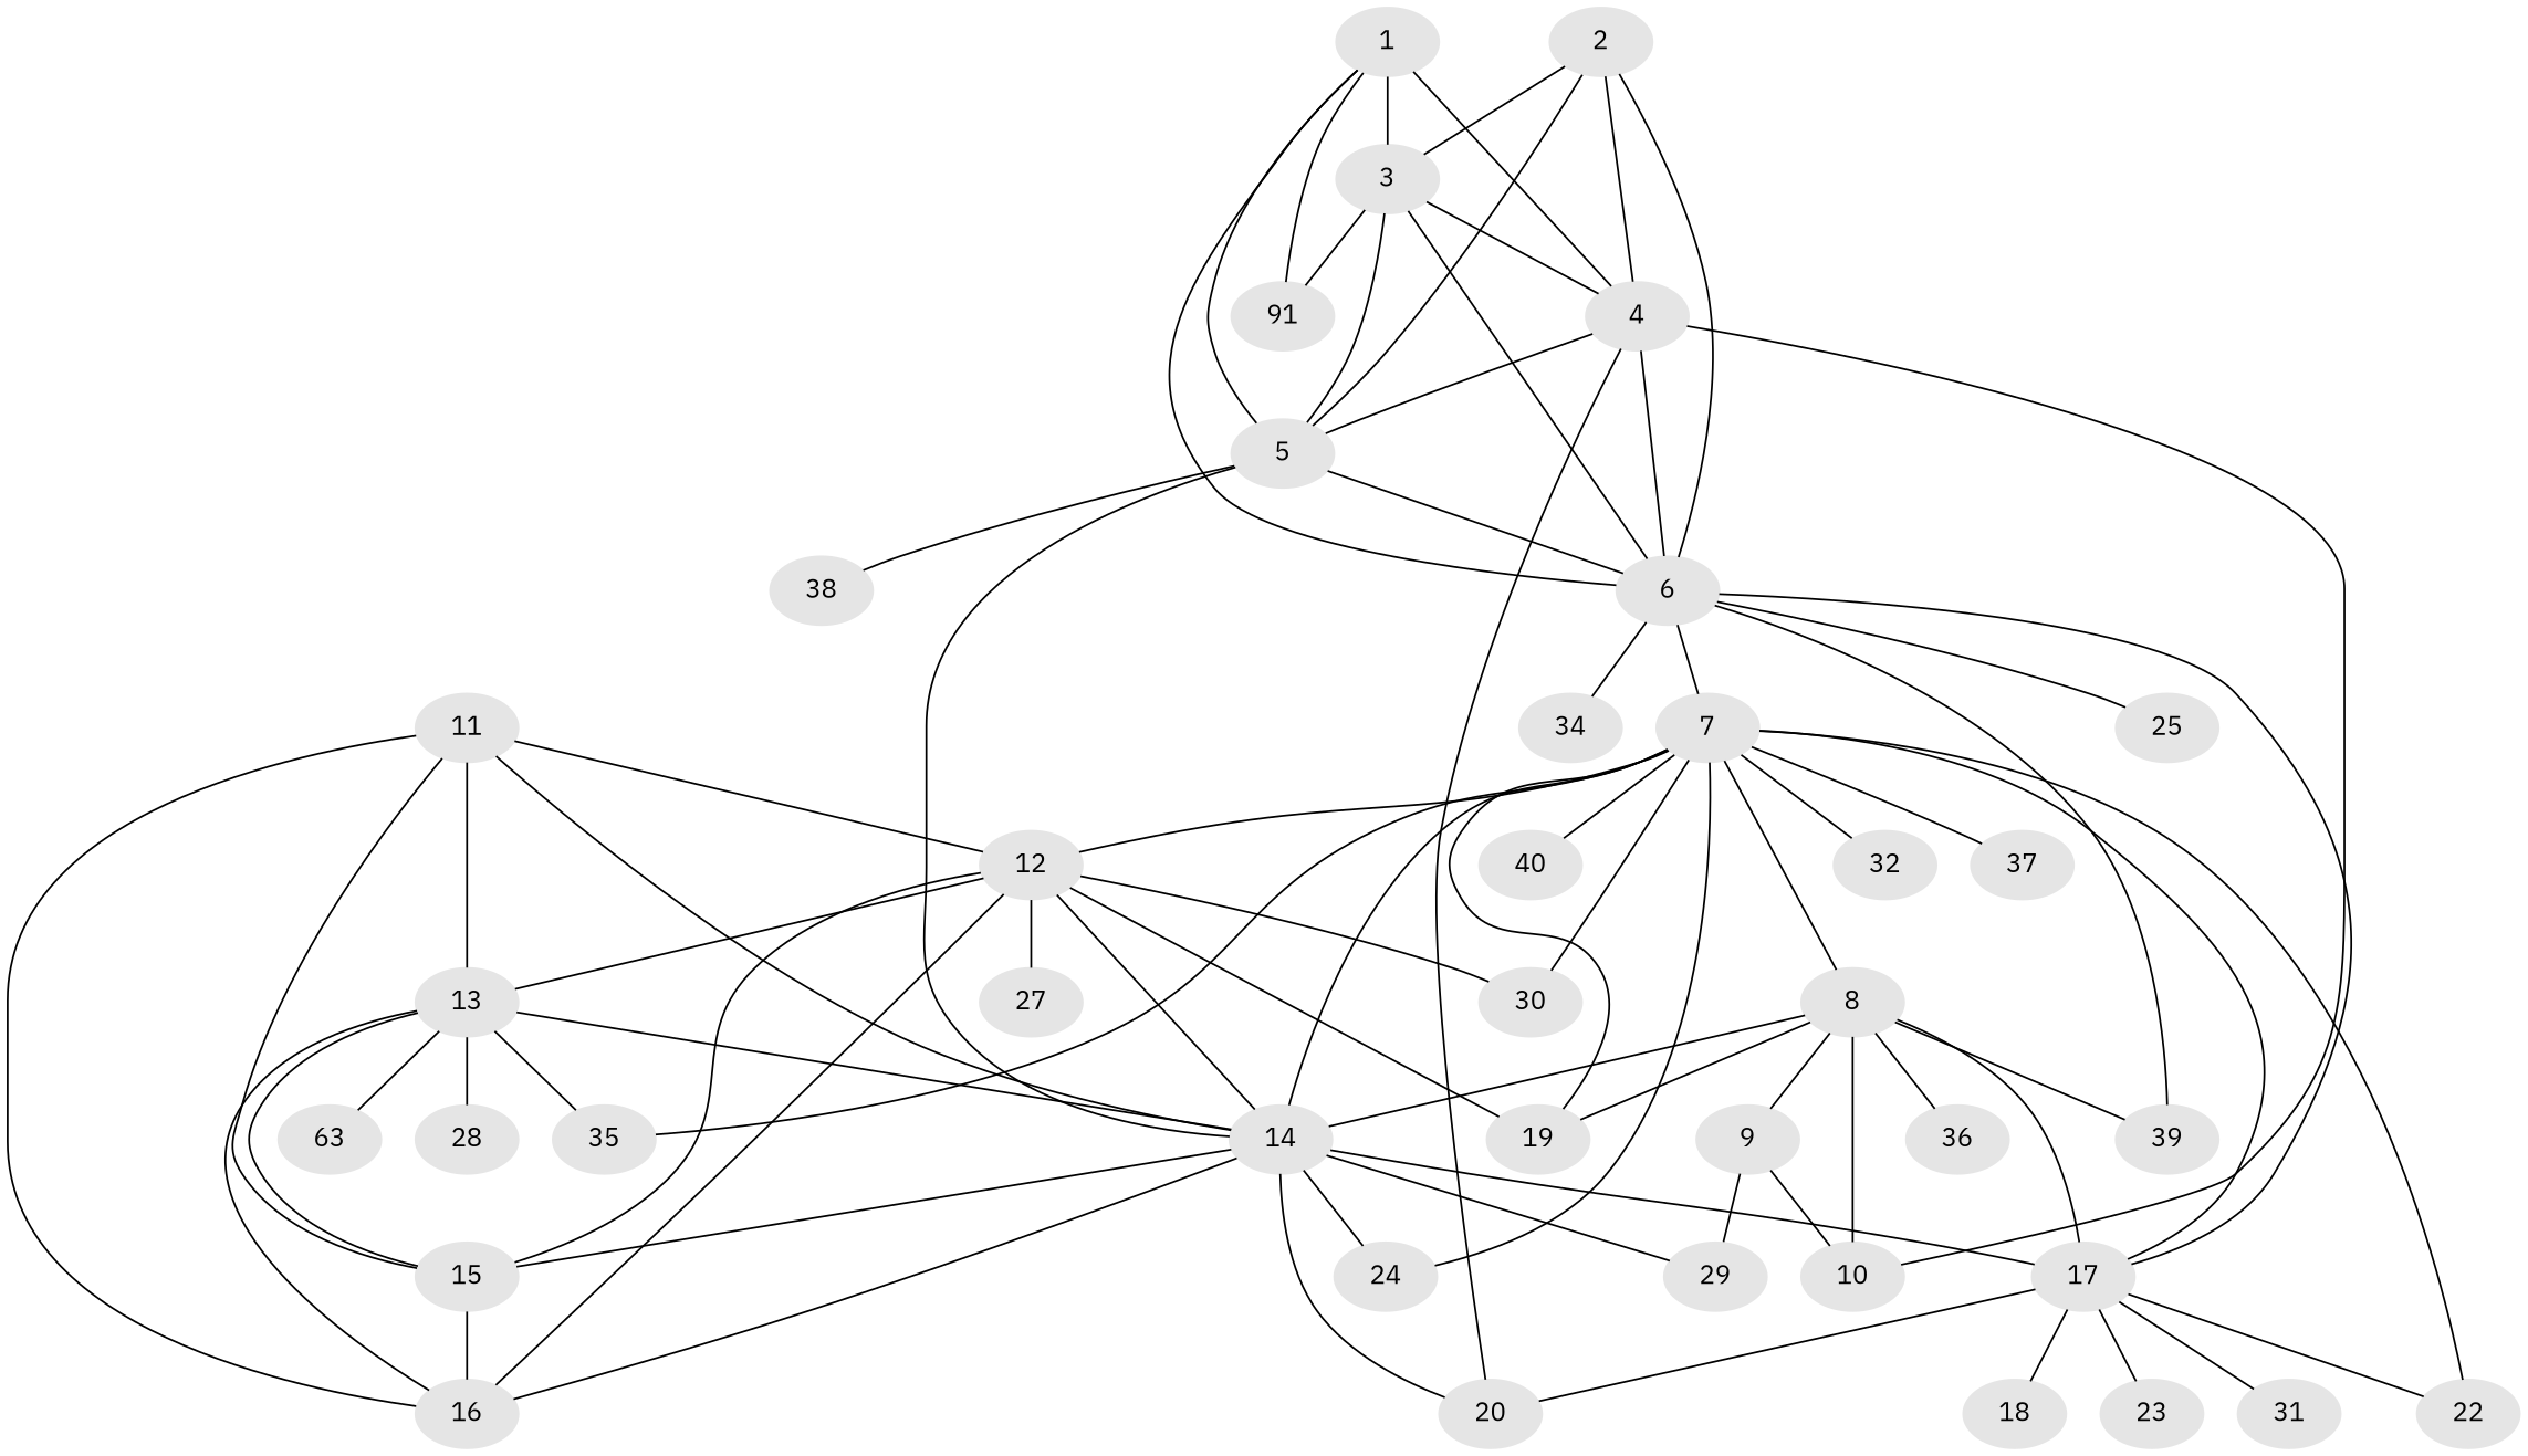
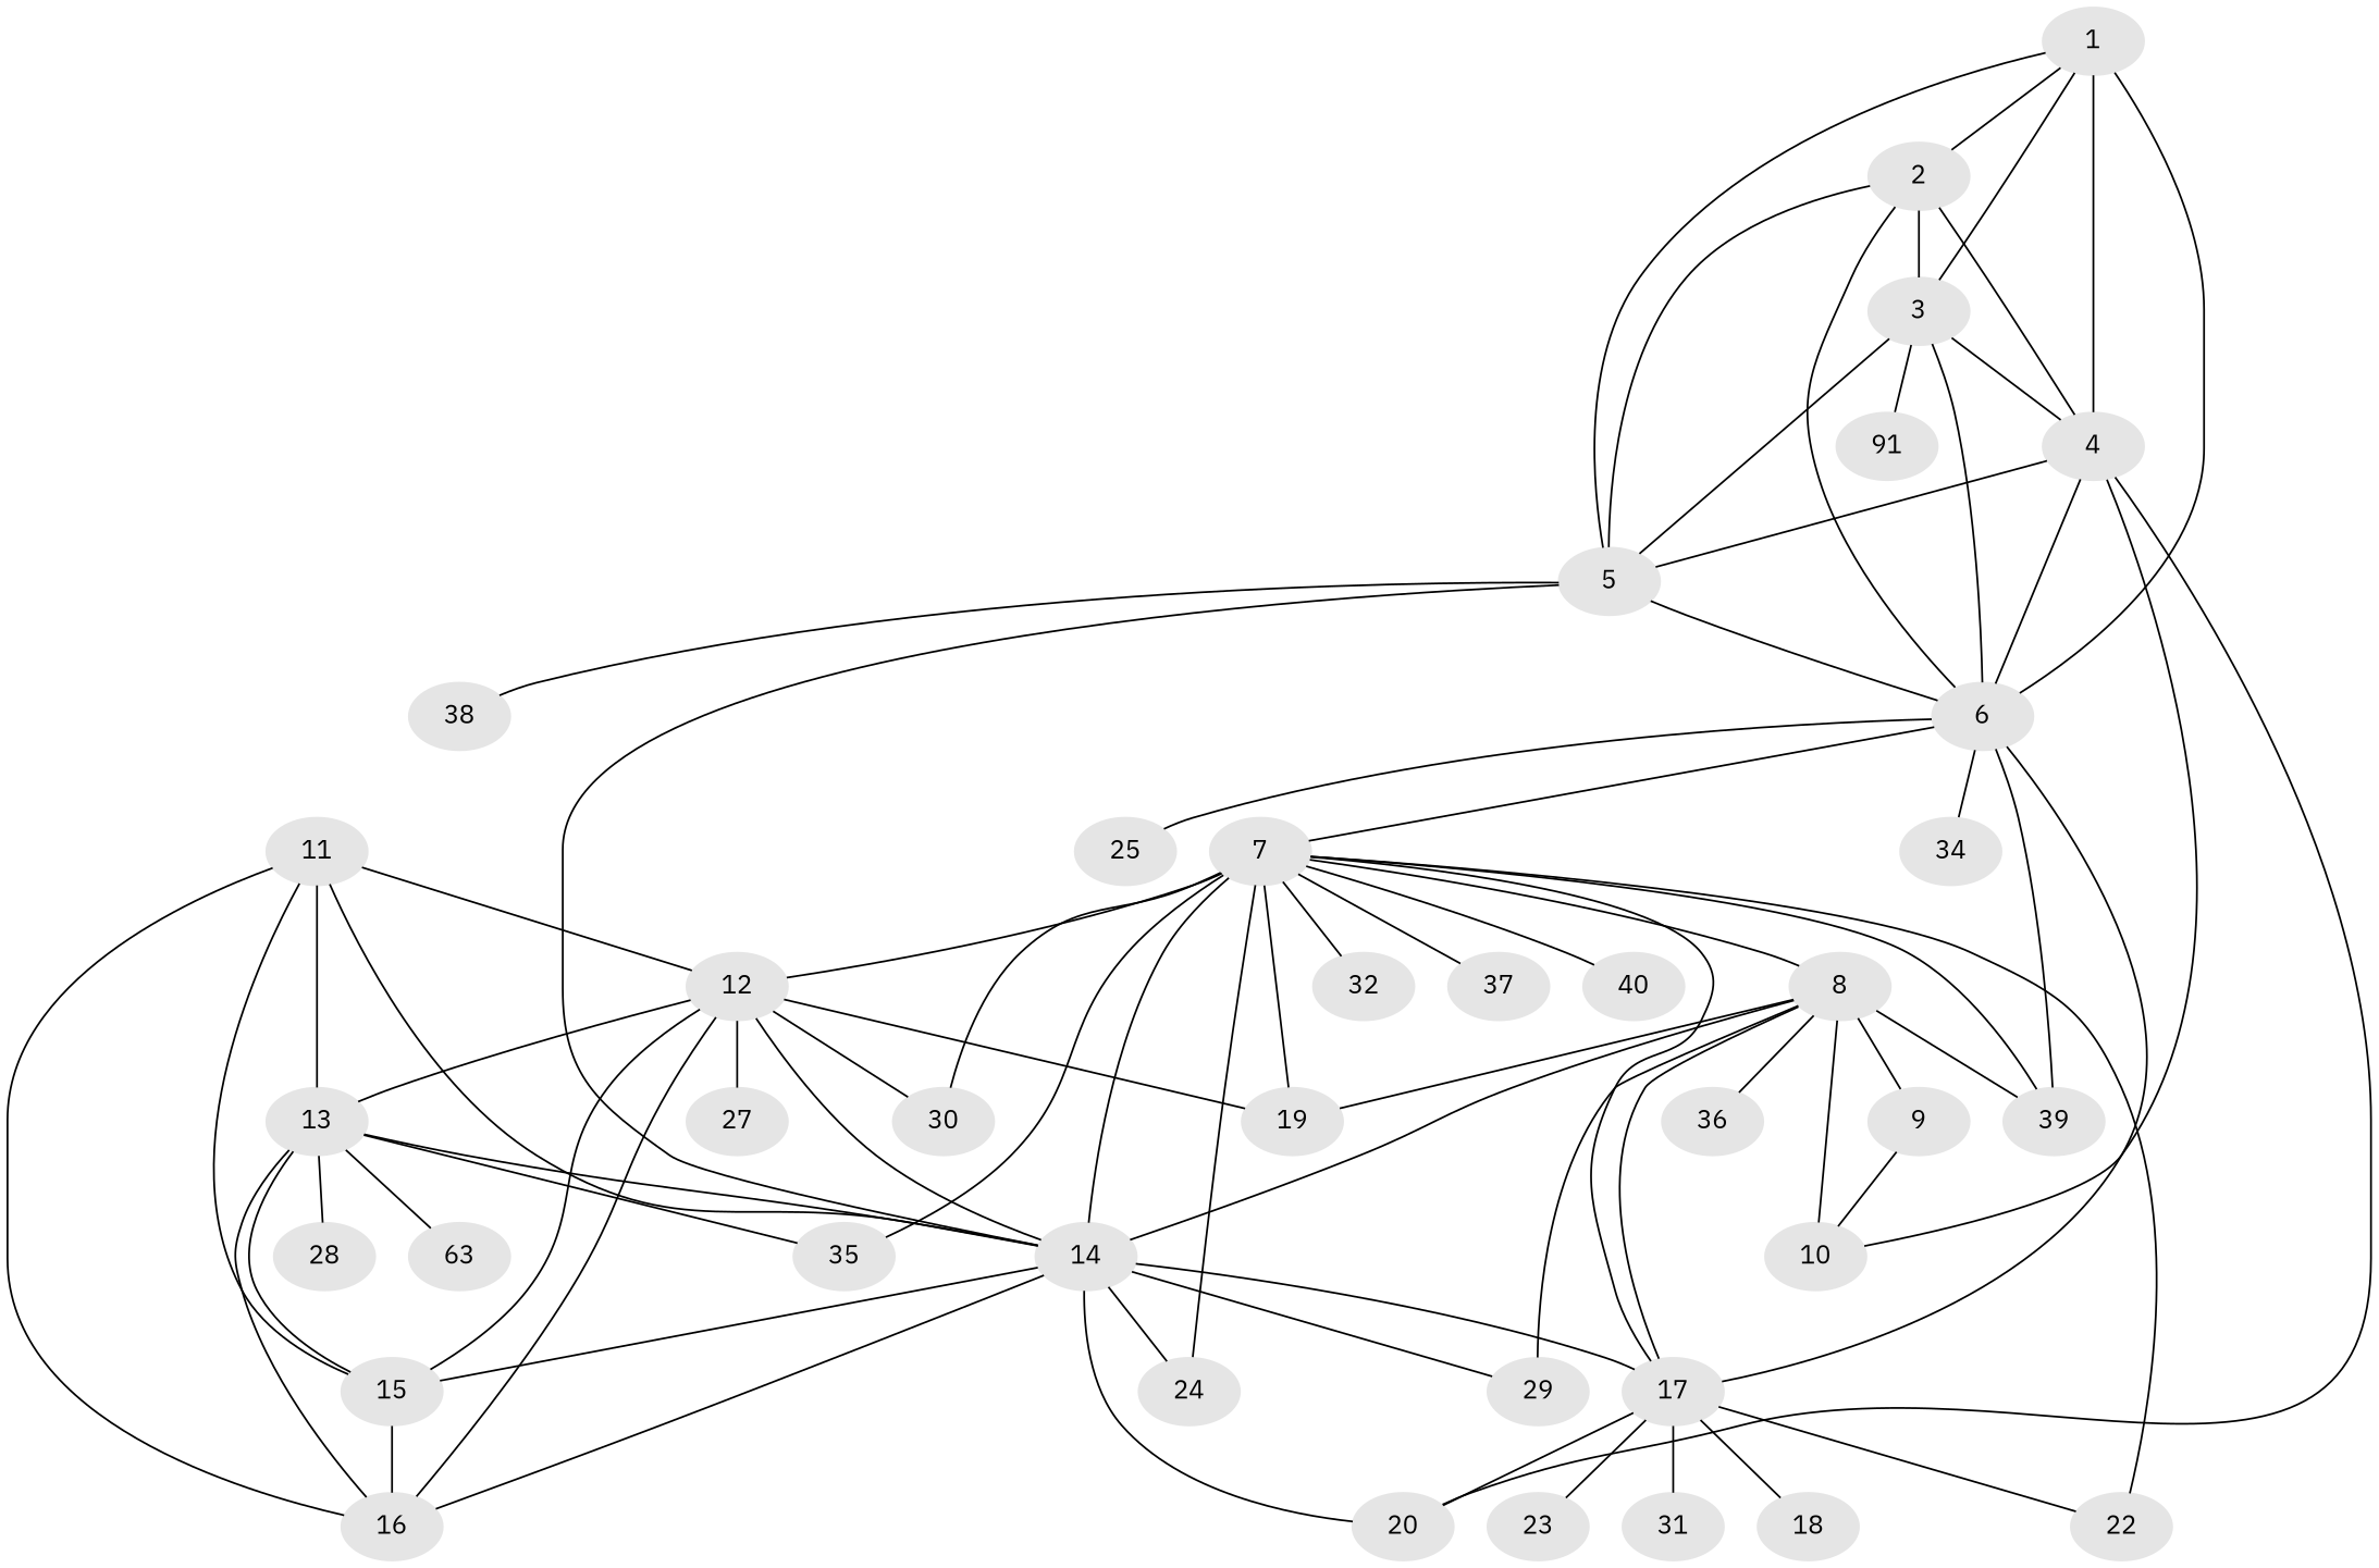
  graph {
    fontname="IBM Plex Sans"
    node [color=gray90 fontname="IBM Plex Sans" style=filled]
    edge [fontname="IBM Plex Sans" weight=1.0]
    1
    2
    3
    4
    5
    6
    n7 [label=91]
    10
    20
    14
    38
    7
    17
    25
    34
    39
    24
    29
    15
    16
    8
    12
    19
    22
    30
    32
    35
    37
    40
    18
    23
    31
    9
    36
    13
    27
    11
    28
    n39 [label=63]
-   1 -- n7
+   1 -- 2
    1 -- 3
    1 -- 4 [weight=3.0]
    1 -- 5
    1 -- 6
    2 -- 3
    2 -- 4
    2 -- 5
    2 -- 6
    3 -- 4
    3 -- 5
    3 -- 6
    3 -- n7
    4 -- 5
    4 -- 6
    4 -- 10
    4 -- 20
    5 -- 6
    5 -- 14
    5 -- 38
    6 -- 7
    6 -- 17
    6 -- 25
    6 -- 34
    6 -- 39
    14 -- 20
    14 -- 17
    14 -- 24
    14 -- 29 [weight=2.0]
    14 -- 15
    14 -- 16
    7 -- 14 [weight=2.0]
    7 -- 17
+   7 -- 39
    7 -- 24 [weight=4.0]
    7 -- 8
    7 -- 12
    7 -- 19
    7 -- 22
    7 -- 30
    7 -- 32
    7 -- 35
    7 -- 37
    7 -- 40
    17 -- 20
    17 -- 22
    17 -- 18 [weight=5.0]
    17 -- 23
    17 -- 31 [weight=4.0]
    15 -- 16 [weight=2.0]
    8 -- 10 [weight=4.0]
    8 -- 14
    8 -- 17
    8 -- 39 [weight=5.0]
-   9 -- 29 [weight=4.0]
+   8 -- 29 [weight=4.0]
    8 -- 19 [weight=2.0]
    8 -- 9 [weight=4.0]
    8 -- 36
    12 -- 14
    12 -- 15
    12 -- 16
    12 -- 19
    12 -- 30
    12 -- 13
    12 -- 27
    9 -- 10
    13 -- 14
    13 -- 15
    13 -- 16
    13 -- 35
    13 -- 28
    13 -- n39
    11 -- 14
    11 -- 15
    11 -- 16
    11 -- 12
    11 -- 13
  }
